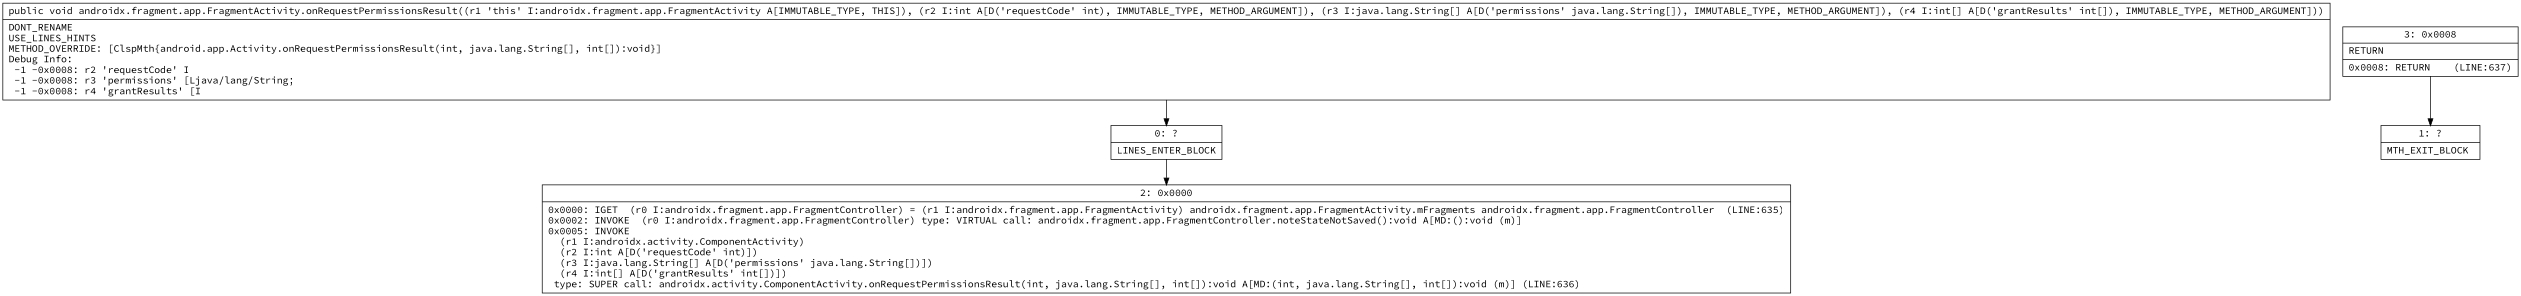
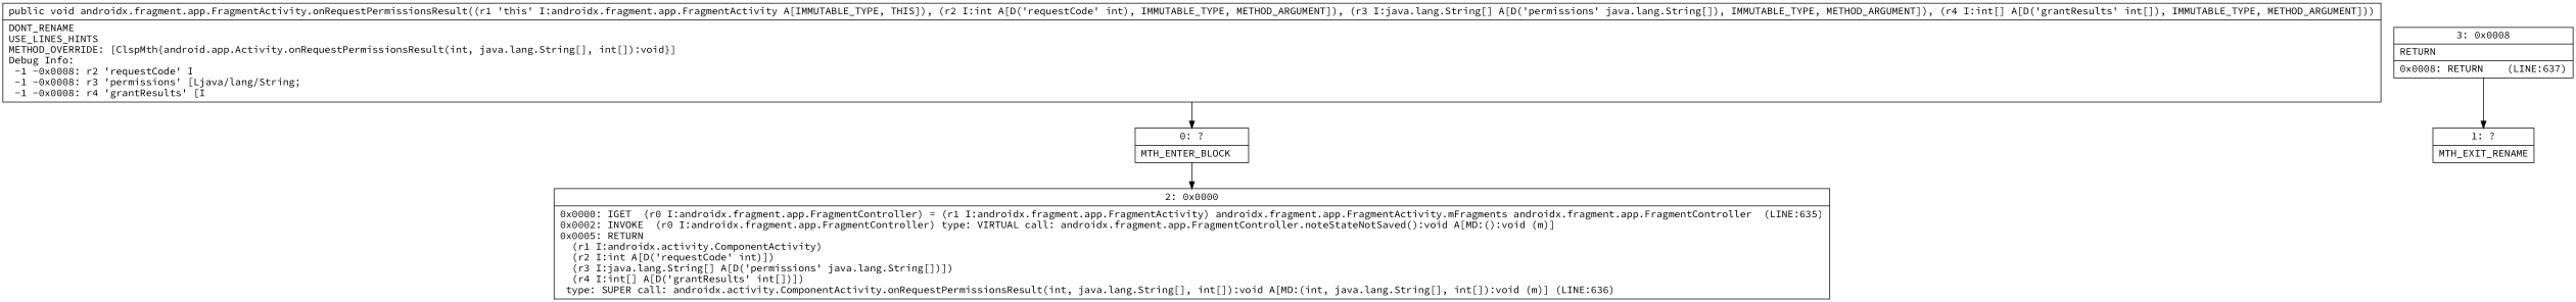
  digraph {
    fontname="Source Code Pro"
    node [fontname="Source Code Pro" shape=record]
    edge [fontname="Source Code Pro"]
-   n1 [label="{0\:\ ?|LINES_ENTER_BLOCK\l}"]
-   n2 [label="{2\:\ 0x0000|0x0000: IGET  (r0 I:androidx.fragment.app.FragmentController) = (r1 I:androidx.fragment.app.FragmentActivity) androidx.fragment.app.FragmentActivity.mFragments androidx.fragment.app.FragmentController  (LINE:635)\l0x0002: INVOKE  (r0 I:androidx.fragment.app.FragmentController) type: VIRTUAL call: androidx.fragment.app.FragmentController.noteStateNotSaved():void A[MD:():void (m)]\l0x0005: INVOKE  \l  (r1 I:androidx.activity.ComponentActivity)\l  (r2 I:int A[D('requestCode' int)])\l  (r3 I:java.lang.String[] A[D('permissions' java.lang.String[])])\l  (r4 I:int[] A[D('grantResults' int[])])\l type: SUPER call: androidx.activity.ComponentActivity.onRequestPermissionsResult(int, java.lang.String[], int[]):void A[MD:(int, java.lang.String[], int[]):void (m)] (LINE:636)\l}"]
+   n1 [label="{0\:\ ?|MTH_ENTER_BLOCK\l}"]
+   n2 [label="{2\:\ 0x0000|0x0000: IGET  (r0 I:androidx.fragment.app.FragmentController) = (r1 I:androidx.fragment.app.FragmentActivity) androidx.fragment.app.FragmentActivity.mFragments androidx.fragment.app.FragmentController  (LINE:635)\l0x0002: INVOKE  (r0 I:androidx.fragment.app.FragmentController) type: VIRTUAL call: androidx.fragment.app.FragmentController.noteStateNotSaved():void A[MD:():void (m)]\l0x0005: RETURN  \l  (r1 I:androidx.activity.ComponentActivity)\l  (r2 I:int A[D('requestCode' int)])\l  (r3 I:java.lang.String[] A[D('permissions' java.lang.String[])])\l  (r4 I:int[] A[D('grantResults' int[])])\l type: SUPER call: androidx.activity.ComponentActivity.onRequestPermissionsResult(int, java.lang.String[], int[]):void A[MD:(int, java.lang.String[], int[]):void (m)] (LINE:636)\l}"]
    n3 [label="{3\:\ 0x0008|RETURN\l|0x0008: RETURN    (LINE:637)\l}"]
-   n4 [label="{1\:\ ?|MTH_EXIT_BLOCK\l}"]
+   n4 [label="{1\:\ ?|MTH_EXIT_RENAME\l}"]
    n5 [label="{public void androidx.fragment.app.FragmentActivity.onRequestPermissionsResult((r1 'this' I:androidx.fragment.app.FragmentActivity A[IMMUTABLE_TYPE, THIS]), (r2 I:int A[D('requestCode' int), IMMUTABLE_TYPE, METHOD_ARGUMENT]), (r3 I:java.lang.String[] A[D('permissions' java.lang.String[]), IMMUTABLE_TYPE, METHOD_ARGUMENT]), (r4 I:int[] A[D('grantResults' int[]), IMMUTABLE_TYPE, METHOD_ARGUMENT]))  | DONT_RENAME\lUSE_LINES_HINTS\lMETHOD_OVERRIDE: [ClspMth\{android.app.Activity.onRequestPermissionsResult(int, java.lang.String[], int[]):void\}]\lDebug Info:\l  \-1 \-0x0008: r2 'requestCode' I\l  \-1 \-0x0008: r3 'permissions' [Ljava\/lang\/String;\l  \-1 \-0x0008: r4 'grantResults' [I\l}"]
    n1 -> n2
    n3 -> n4
    n5 -> n1
  }
